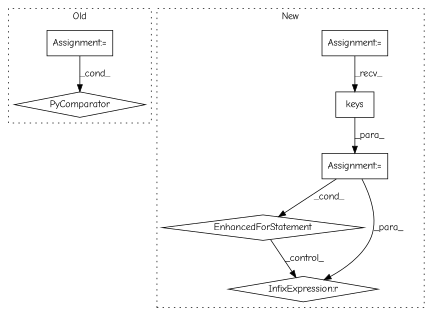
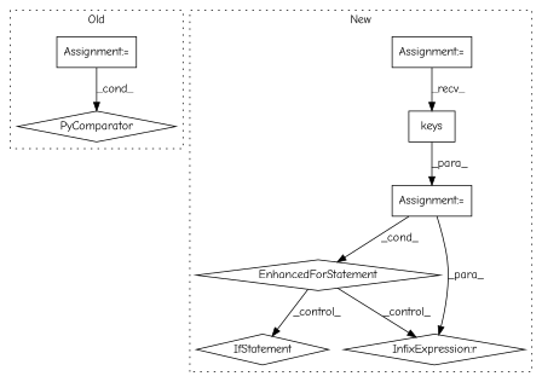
  digraph {
    fontname="Comic Neue"
    node [a=7 fontname="Comic Neue" l=63 s=1409 shape=diamond]
    edge [fontname="Comic Neue"]
    n1 [a=113 label=PyComparator]
    n2 [label="Assignment:=" shape=box]
    n3 [a=32 l=6 label=keys s=1420 shape=box]
    n4 [l="53,2" label="Assignment:=" s="1346,1426" shape=box]
    n5 [a=70 l="53,2" label=EnhancedForStatement s="1346,1426"]
+   n6 [a=25 l="4,2" label=IfStatement s="1436,1479"]
    n7 [a=27 l=4 label="InfixExpression:r" s=1474]
    n8 [l=10 label="Assignment:=" s=1300 shape=box]
    subgraph cluster_1 {
      label=Old
      style=dotted
      n1
      n2
    }
    subgraph cluster_2 {
      label=New
      style=dotted
      n3
      n4
      n5
+     n6
      n7
      n8
    }
    n2 -> n1 [label=_cond_]
    n3 -> n4 [label=_para_]
    n4 -> n5 [label=_cond_]
    n4 -> n7 [label=_para_]
+   n5 -> n6 [label=_control_]
    n5 -> n7 [label=_control_]
    n8 -> n3 [label=_recv_]
  }
